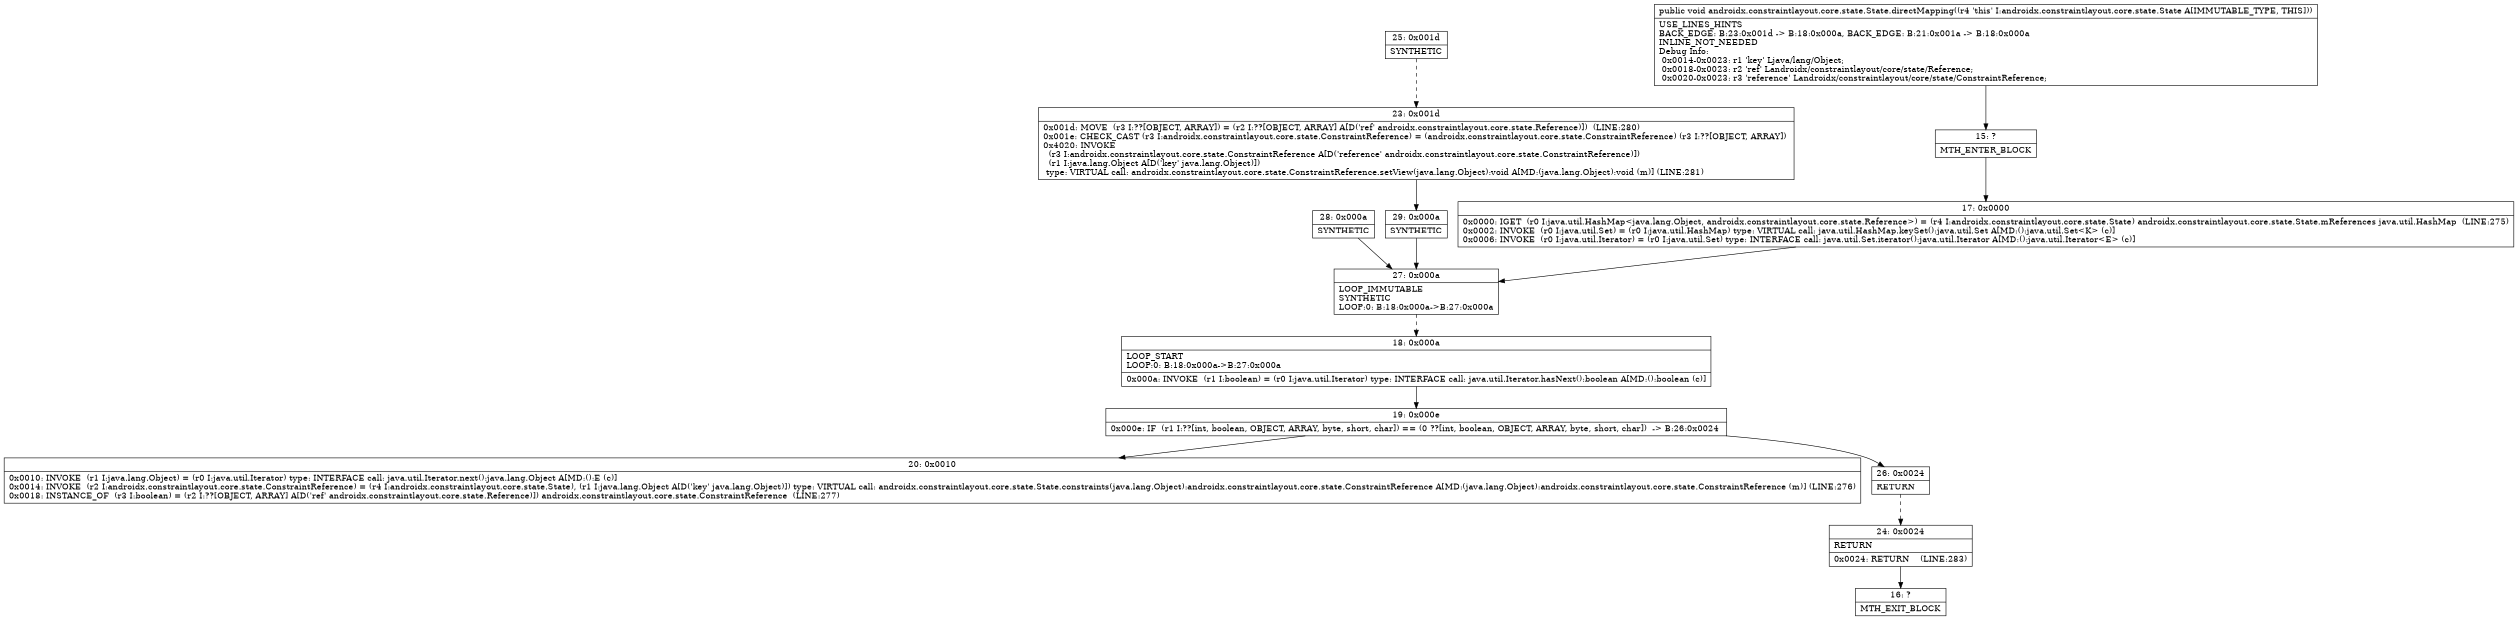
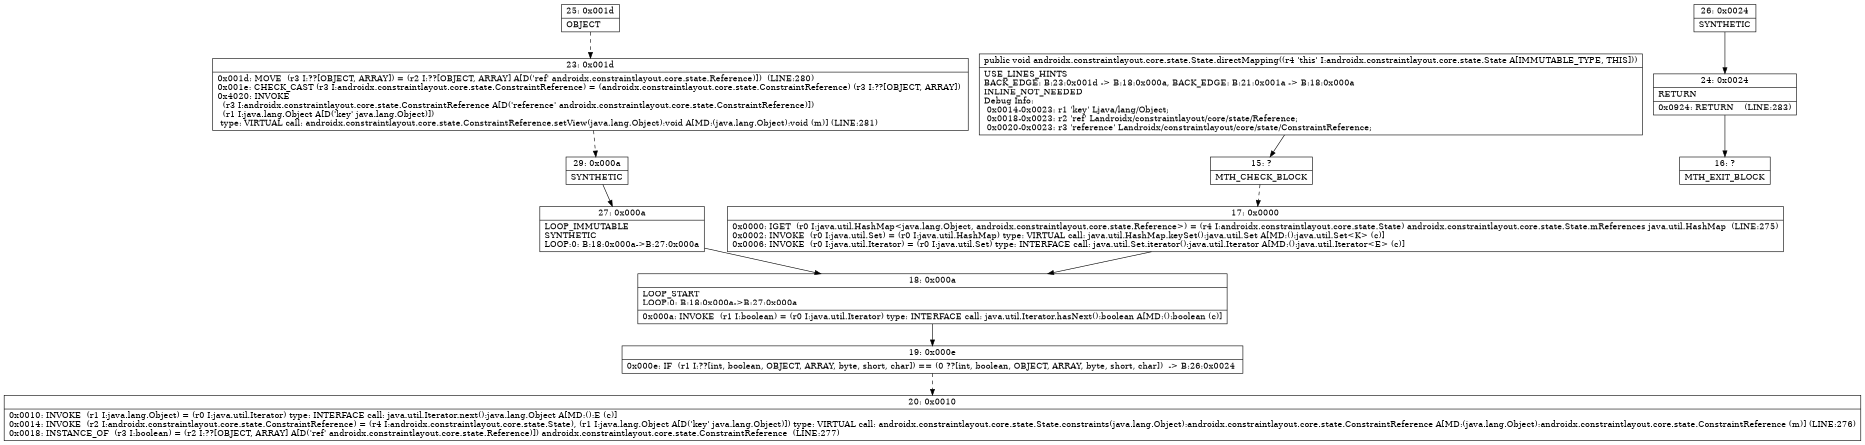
  digraph {
    node [shape=record]
-   n1 [label="{15\:\ ?|MTH_ENTER_BLOCK\l}"]
+   n1 [label="{15\:\ ?|MTH_CHECK_BLOCK\l}"]
    n2 [label="{17\:\ 0x0000|0x0000: IGET  (r0 I:java.util.HashMap\<java.lang.Object, androidx.constraintlayout.core.state.Reference\>) = (r4 I:androidx.constraintlayout.core.state.State) androidx.constraintlayout.core.state.State.mReferences java.util.HashMap  (LINE:275)\l0x0002: INVOKE  (r0 I:java.util.Set) = (r0 I:java.util.HashMap) type: VIRTUAL call: java.util.HashMap.keySet():java.util.Set A[MD:():java.util.Set\<K\> (c)]\l0x0006: INVOKE  (r0 I:java.util.Iterator) = (r0 I:java.util.Set) type: INTERFACE call: java.util.Set.iterator():java.util.Iterator A[MD:():java.util.Iterator\<E\> (c)]\l}"]
    n3 [label="{18\:\ 0x000a|LOOP_START\lLOOP:0: B:18:0x000a\-\>B:27:0x000a\l|0x000a: INVOKE  (r1 I:boolean) = (r0 I:java.util.Iterator) type: INTERFACE call: java.util.Iterator.hasNext():boolean A[MD:():boolean (c)]\l}"]
    n4 [label="{19\:\ 0x000e|0x000e: IF  (r1 I:??[int, boolean, OBJECT, ARRAY, byte, short, char]) == (0 ??[int, boolean, OBJECT, ARRAY, byte, short, char])  \-\> B:26:0x0024 \l}"]
    n5 [label="{20\:\ 0x0010|0x0010: INVOKE  (r1 I:java.lang.Object) = (r0 I:java.util.Iterator) type: INTERFACE call: java.util.Iterator.next():java.lang.Object A[MD:():E (c)]\l0x0014: INVOKE  (r2 I:androidx.constraintlayout.core.state.ConstraintReference) = (r4 I:androidx.constraintlayout.core.state.State), (r1 I:java.lang.Object A[D('key' java.lang.Object)]) type: VIRTUAL call: androidx.constraintlayout.core.state.State.constraints(java.lang.Object):androidx.constraintlayout.core.state.ConstraintReference A[MD:(java.lang.Object):androidx.constraintlayout.core.state.ConstraintReference (m)] (LINE:276)\l0x0018: INSTANCE_OF  (r3 I:boolean) = (r2 I:??[OBJECT, ARRAY] A[D('ref' androidx.constraintlayout.core.state.Reference)]) androidx.constraintlayout.core.state.ConstraintReference  (LINE:277)\l}"]
-   n6 [label="{26\:\ 0x0024|RETURN\l}"]
-   n7 [label="{24\:\ 0x0024|RETURN\l|0x0024: RETURN    (LINE:283)\l}"]
-   n8 [label="{25\:\ 0x001d|SYNTHETIC\l}"]
+   n6 [label="{26\:\ 0x0024|SYNTHETIC\l}"]
+   n7 [label="{24\:\ 0x0024|RETURN\l|0x0924: RETURN    (LINE:283)\l}"]
+   n8 [label="{25\:\ 0x001d|OBJECT\l}"]
    n9 [label="{23\:\ 0x001d|0x001d: MOVE  (r3 I:??[OBJECT, ARRAY]) = (r2 I:??[OBJECT, ARRAY] A[D('ref' androidx.constraintlayout.core.state.Reference)])  (LINE:280)\l0x001e: CHECK_CAST (r3 I:androidx.constraintlayout.core.state.ConstraintReference) = (androidx.constraintlayout.core.state.ConstraintReference) (r3 I:??[OBJECT, ARRAY]) \l0x4020: INVOKE  \l  (r3 I:androidx.constraintlayout.core.state.ConstraintReference A[D('reference' androidx.constraintlayout.core.state.ConstraintReference)])\l  (r1 I:java.lang.Object A[D('key' java.lang.Object)])\l type: VIRTUAL call: androidx.constraintlayout.core.state.ConstraintReference.setView(java.lang.Object):void A[MD:(java.lang.Object):void (m)] (LINE:281)\l}"]
-   n10 [label="{28\:\ 0x000a|SYNTHETIC\l}"]
    n11 [label="{27\:\ 0x000a|LOOP_IMMUTABLE\lSYNTHETIC\lLOOP:0: B:18:0x000a\-\>B:27:0x000a\l}"]
    n12 [label="{29\:\ 0x000a|SYNTHETIC\l}"]
    n13 [label="{16\:\ ?|MTH_EXIT_BLOCK\l}"]
    n14 [label="{public void androidx.constraintlayout.core.state.State.directMapping((r4 'this' I:androidx.constraintlayout.core.state.State A[IMMUTABLE_TYPE, THIS]))  | USE_LINES_HINTS\lBACK_EDGE: B:23:0x001d \-\> B:18:0x000a, BACK_EDGE: B:21:0x001a \-\> B:18:0x000a\lINLINE_NOT_NEEDED\lDebug Info:\l  0x0014\-0x0023: r1 'key' Ljava\/lang\/Object;\l  0x0018\-0x0023: r2 'ref' Landroidx\/constraintlayout\/core\/state\/Reference;\l  0x0020\-0x0023: r3 'reference' Landroidx\/constraintlayout\/core\/state\/ConstraintReference;\l}"]
-   n1 -> n2
-   n2 -> n11
+   n1 -> n2 [style=dashed]
+   n2 -> n3
    n3 -> n4
-   n4 -> n5 [style=solid]
-   n4 -> n6
-   n6 -> n7 [style=dashed]
+   n4 -> n5 [style=dashed]
+   n6 -> n7
    n7 -> n13
    n8 -> n9 [style=dashed]
-   n9 -> n12
-   n10 -> n11
-   n11 -> n3 [style=dashed]
+   n9 -> n12 [style=dashed]
+   n11 -> n3
    n12 -> n11
    n14 -> n1
  }
